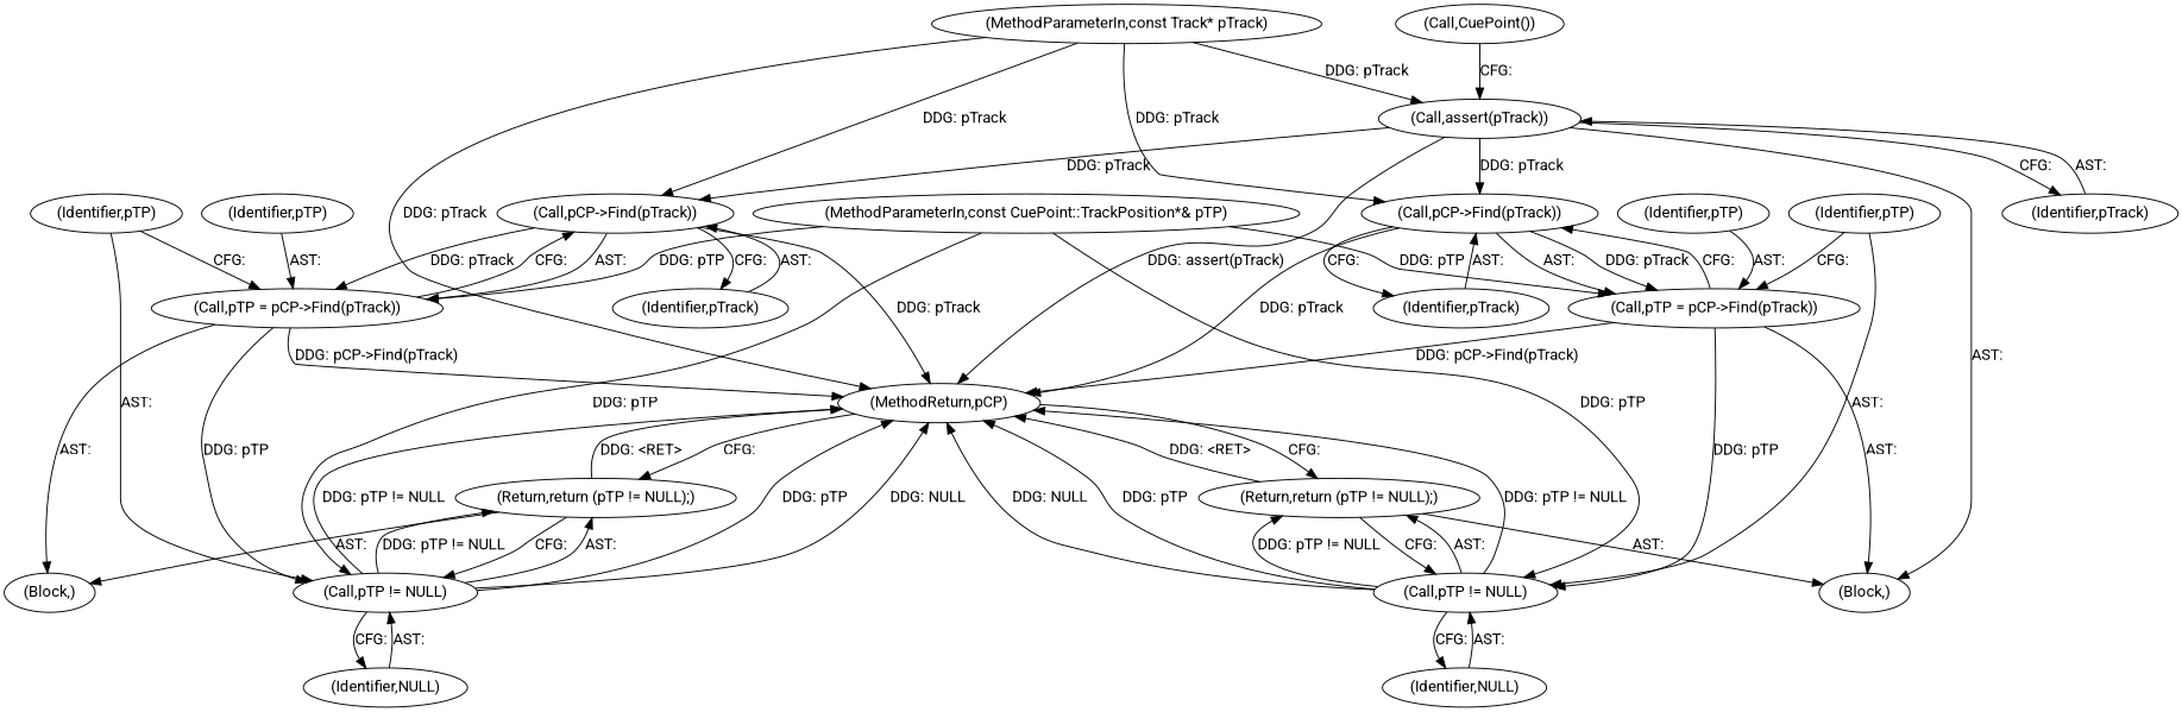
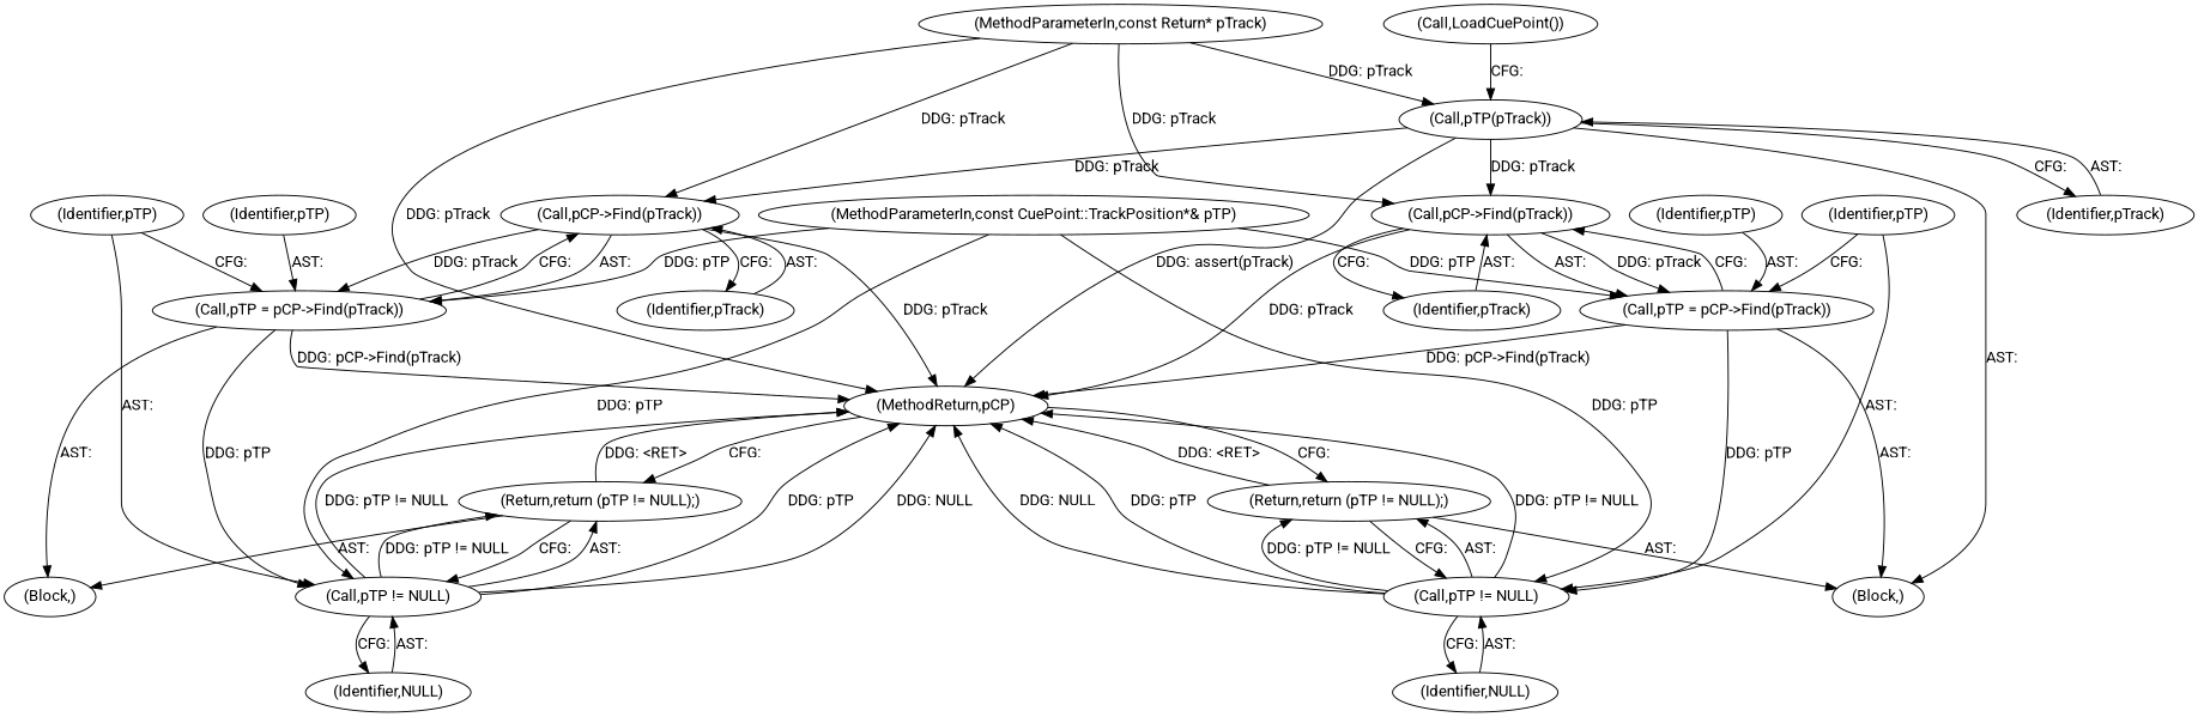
  digraph {
    fontname=Roboto
    node [fontname=Roboto]
    edge [fontname=Roboto]
-   n1 [label="(Call,assert(pTrack))"]
+   n1 [label="(Call,pTP(pTrack))"]
    n2 [label="(Call,pCP->Find(pTrack))"]
    n3 [label="(Call,pCP->Find(pTrack))"]
    n4 [label="(Identifier,pTrack)"]
    n5 [label="(Block,)"]
    n6 [label="(MethodReturn,pCP)"]
    n7 [label="(Call,pTP = pCP->Find(pTrack))"]
    n8 [label="(Identifier,pTrack)"]
    n9 [label="(Call,pTP = pCP->Find(pTrack))"]
    n10 [label="(Identifier,pTrack)"]
    n11 [label="(Return,return (pTP != NULL);)"]
    n12 [label="(Return,return (pTP != NULL);)"]
-   n13 [label="(MethodParameterIn,const Track* pTrack)"]
+   n13 [label="(MethodParameterIn,const Return* pTrack)"]
    n14 [label="(Call,pTP != NULL)"]
    n15 [label="(Block,)"]
    n16 [label="(Identifier,NULL)"]
    n17 [label="(Call,pTP != NULL)"]
    n18 [label="(Identifier,NULL)"]
    n19 [label="(Identifier,pTP)"]
    n20 [label="(Identifier,pTP)"]
    n21 [label="(Identifier,pTP)"]
    n22 [label="(MethodParameterIn,const CuePoint::TrackPosition*& pTP)"]
    n23 [label="(Identifier,pTP)"]
-   n24 [label="(Call,CuePoint())"]
+   n24 [label="(Call,LoadCuePoint())"]
    n1 -> n2 [label="DDG: pTrack"]
    n1 -> n3 [label="DDG: pTrack"]
    n1 -> n4 [label="CFG: "]
    n1 -> n5 [label="AST: "]
    n1 -> n6 [label="DDG: assert(pTrack)"]
    n2 -> n6 [label="DDG: pTrack"]
    n2 -> n7 [label="AST: "]
    n2 -> n7 [label="DDG: pTrack"]
    n2 -> n8 [label="CFG: "]
    n3 -> n6 [label="DDG: pTrack"]
    n3 -> n9 [label="AST: "]
    n3 -> n9 [label="DDG: pTrack"]
    n3 -> n10 [label="CFG: "]
    n4 -> n1 [label="AST: "]
    n6 -> n11 [label="CFG: "]
    n6 -> n12 [label="CFG: "]
    n7 -> n2 [label="CFG: "]
    n7 -> n6 [label="DDG: pCP->Find(pTrack)"]
    n7 -> n14 [label="DDG: pTP"]
    n7 -> n15 [label="AST: "]
    n8 -> n2 [label="AST: "]
    n9 -> n3 [label="CFG: "]
    n9 -> n5 [label="AST: "]
    n9 -> n6 [label="DDG: pCP->Find(pTrack)"]
    n9 -> n17 [label="DDG: pTP"]
    n10 -> n3 [label="AST: "]
    n11 -> n6 [label="DDG: <RET>"]
    n11 -> n14 [label="CFG: "]
    n11 -> n15 [label="AST: "]
    n12 -> n5 [label="AST: "]
    n12 -> n6 [label="DDG: <RET>"]
    n12 -> n17 [label="CFG: "]
    n13 -> n1 [label="DDG: pTrack"]
    n13 -> n2 [label="DDG: pTrack"]
    n13 -> n3 [label="DDG: pTrack"]
    n13 -> n6 [label="DDG: pTrack"]
    n14 -> n6 [label="DDG: NULL"]
    n14 -> n6 [label="DDG: pTP != NULL"]
    n14 -> n6 [label="DDG: pTP"]
    n14 -> n11 [label="AST: "]
    n14 -> n11 [label="DDG: pTP != NULL"]
    n14 -> n16 [label="CFG: "]
    n16 -> n14 [label="AST: "]
    n17 -> n6 [label="DDG: pTP != NULL"]
    n17 -> n6 [label="DDG: NULL"]
    n17 -> n6 [label="DDG: pTP"]
    n17 -> n12 [label="AST: "]
    n17 -> n12 [label="DDG: pTP != NULL"]
    n17 -> n18 [label="CFG: "]
    n18 -> n17 [label="AST: "]
    n19 -> n7 [label="AST: "]
    n20 -> n7 [label="CFG: "]
    n20 -> n14 [label="AST: "]
    n21 -> n9 [label="AST: "]
    n22 -> n7 [label="DDG: pTP"]
    n22 -> n9 [label="DDG: pTP"]
    n22 -> n14 [label="DDG: pTP"]
    n22 -> n17 [label="DDG: pTP"]
    n23 -> n9 [label="CFG: "]
    n23 -> n17 [label="AST: "]
    n24 -> n1 [label="CFG: "]
  }
